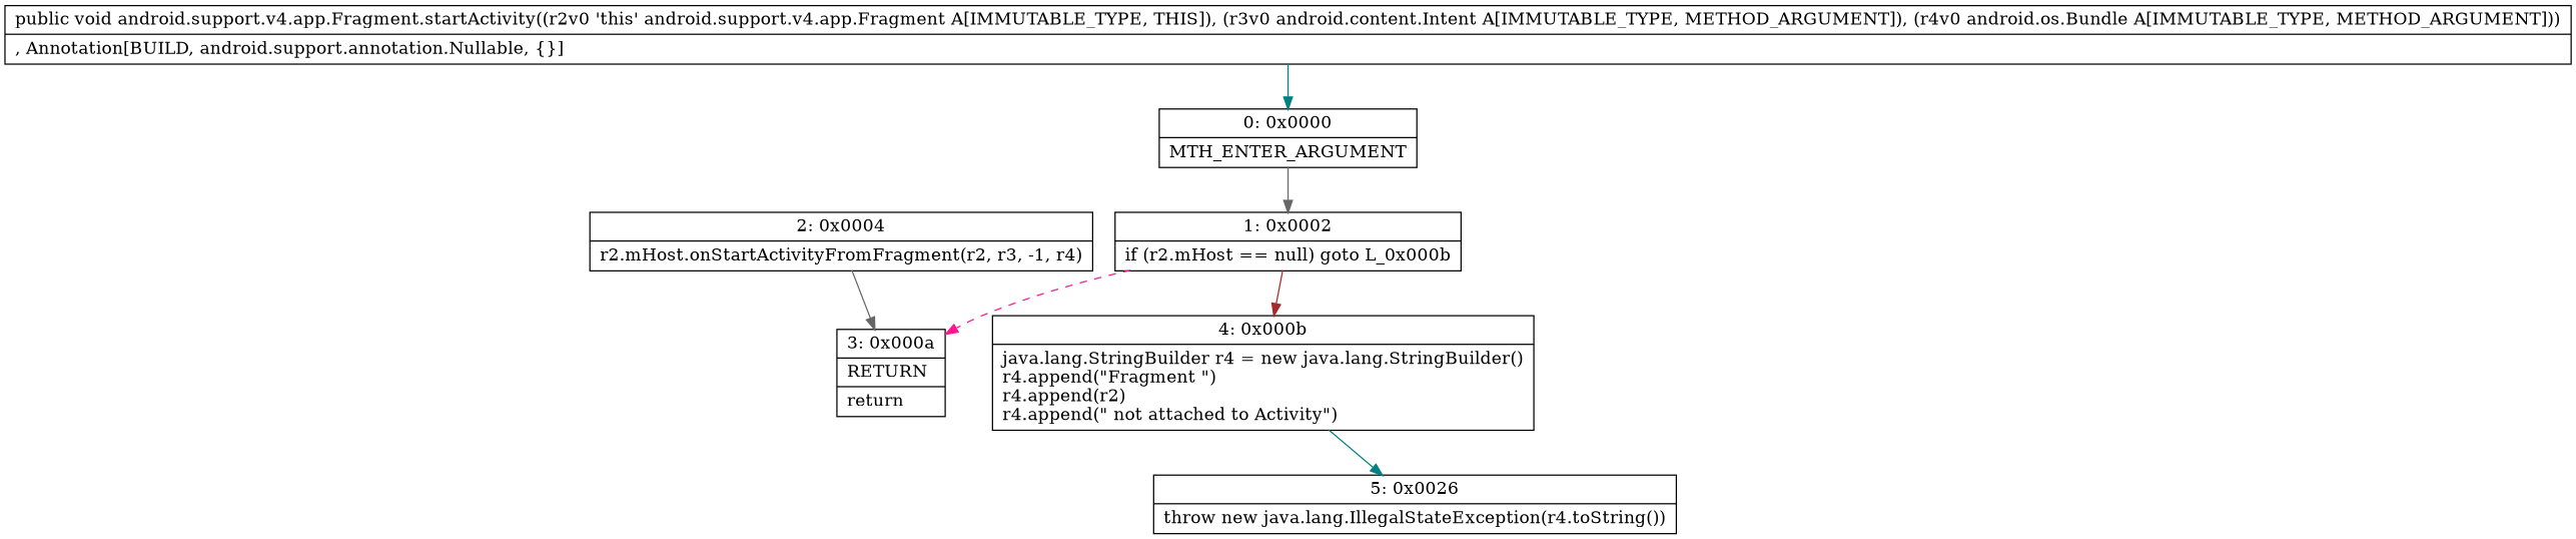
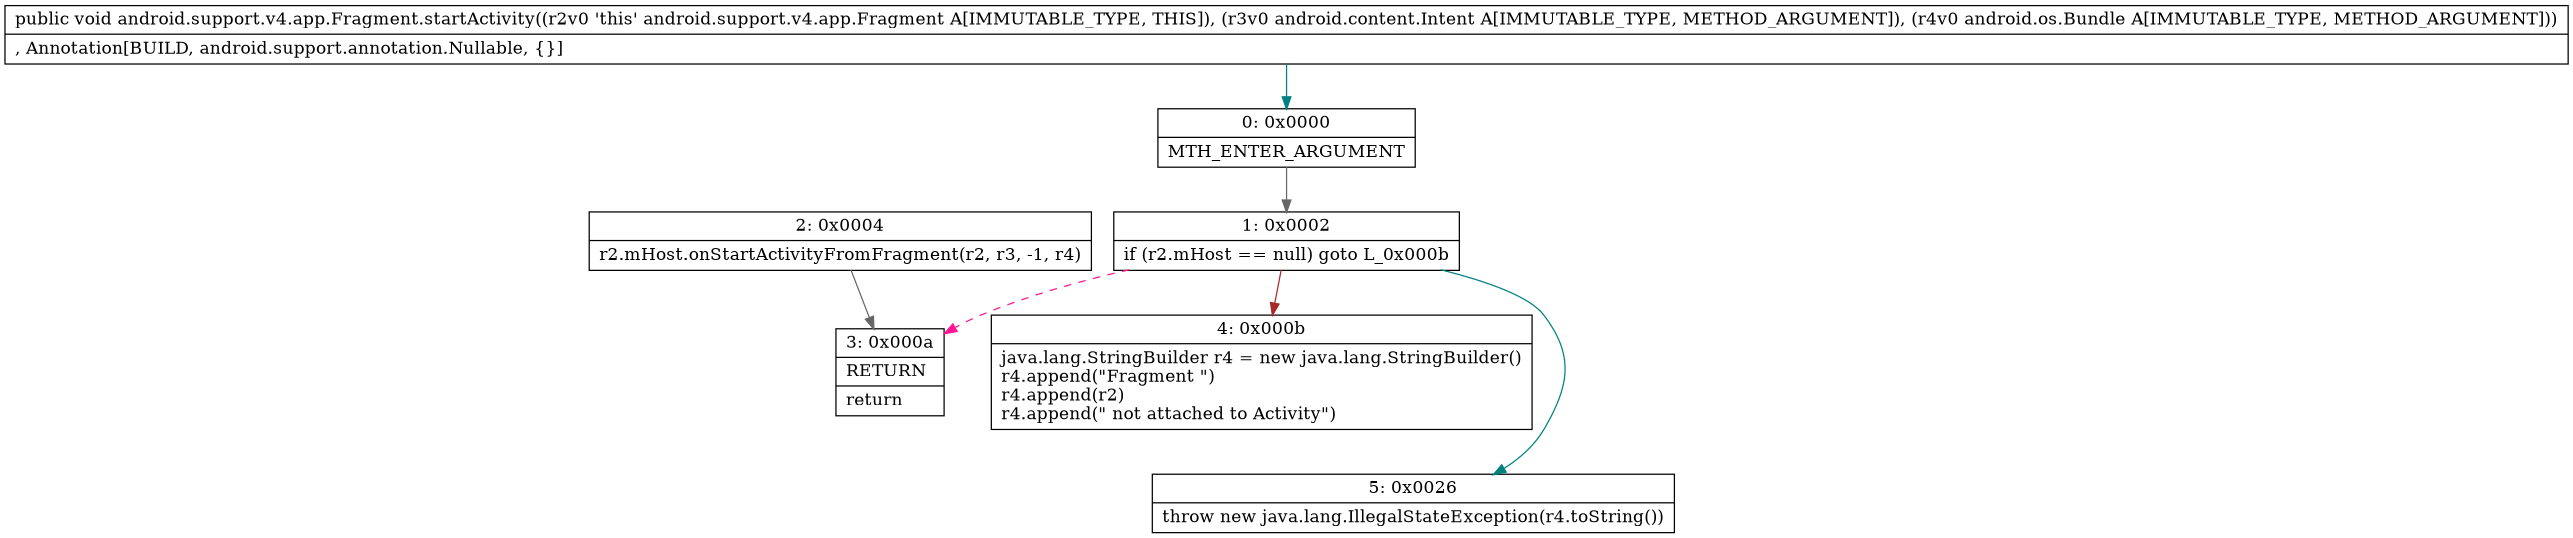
  digraph {
    node [shape=record]
    edge [color=gray40]
    n1 [label="{0\:\ 0x0000|MTH_ENTER_ARGUMENT\l}"]
    n2 [label="{1\:\ 0x0002|if (r2.mHost == null) goto L_0x000b\l}"]
    n3 [label="{4\:\ 0x000b|java.lang.StringBuilder r4 = new java.lang.StringBuilder()\lr4.append(\"Fragment \")\lr4.append(r2)\lr4.append(\" not attached to Activity\")\l}"]
    n4 [label="{3\:\ 0x000a|RETURN\l|return\l}"]
    n5 [label="{2\:\ 0x0004|r2.mHost.onStartActivityFromFragment(r2, r3, \-1, r4)\l}"]
    n6 [label="{5\:\ 0x0026|throw new java.lang.IllegalStateException(r4.toString())\l}"]
    n7 [label="{public void android.support.v4.app.Fragment.startActivity((r2v0 'this' android.support.v4.app.Fragment A[IMMUTABLE_TYPE, THIS]), (r3v0 android.content.Intent A[IMMUTABLE_TYPE, METHOD_ARGUMENT]), (r4v0 android.os.Bundle A[IMMUTABLE_TYPE, METHOD_ARGUMENT]))  | , Annotation[BUILD, android.support.annotation.Nullable, \{\}]\l}"]
    n1 -> n2
    n2 -> n3 [color=brown]
    n2 -> n4 [color=deeppink style=dashed]
-   n3 -> n6 [color=teal]
+   n2 -> n6 [color=teal]
    n5 -> n4
    n7 -> n1 [color=teal]
  }
